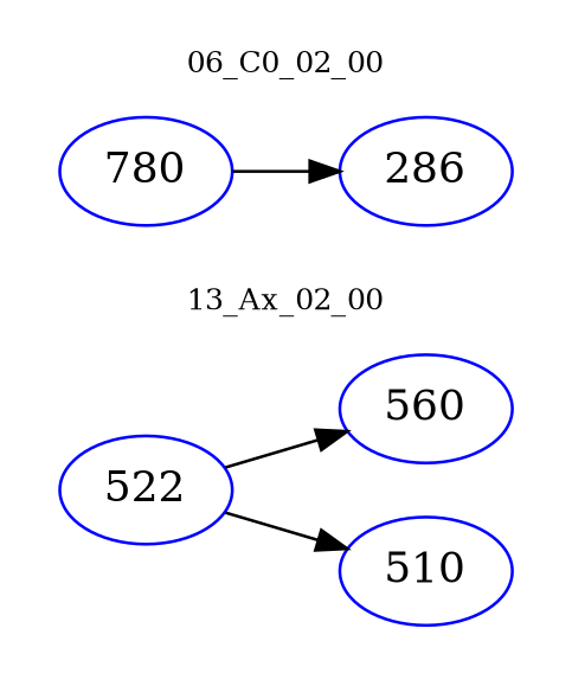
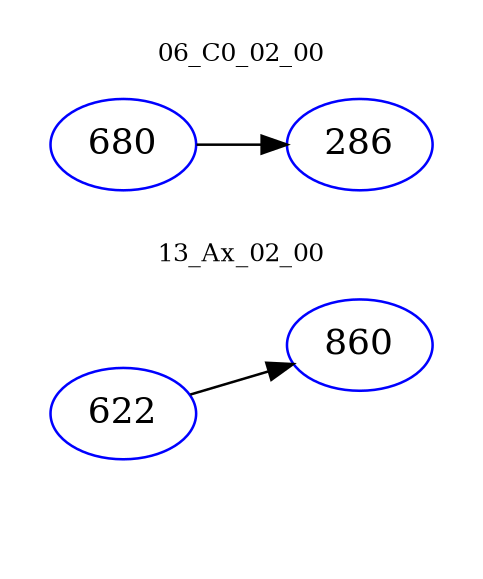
  digraph {
    rankdir=LR
    node [color=blue]
    edge [color=black]
-   n1 [label=522]
-   n2 [label=510]
-   n3 [label=560]
-   n4 [label=780]
+   n1 [label=622]
+   n3 [label=860]
+   n4 [label=680]
    n5 [label=286]
    subgraph cluster_1 {
      color=white
      fontsize=10
      label="13_Ax_02_00"
      n1
-     n2
      n3
    }
    subgraph cluster_2 {
      color=white
      fontsize=10
      label="06_C0_02_00"
      n4
      n5
    }
-   n1 -> n2
    n1 -> n3
    n4 -> n5
  }
